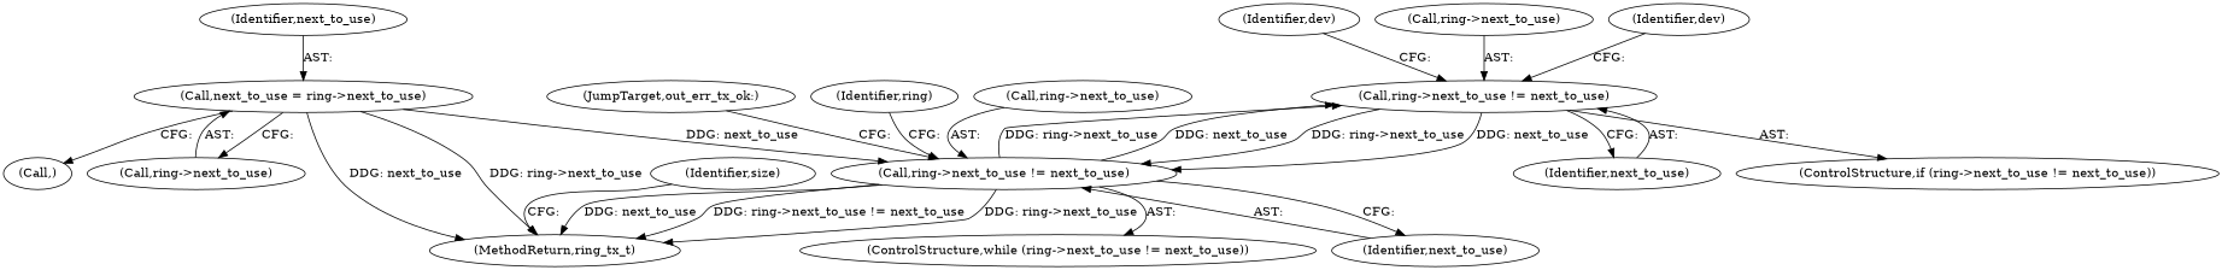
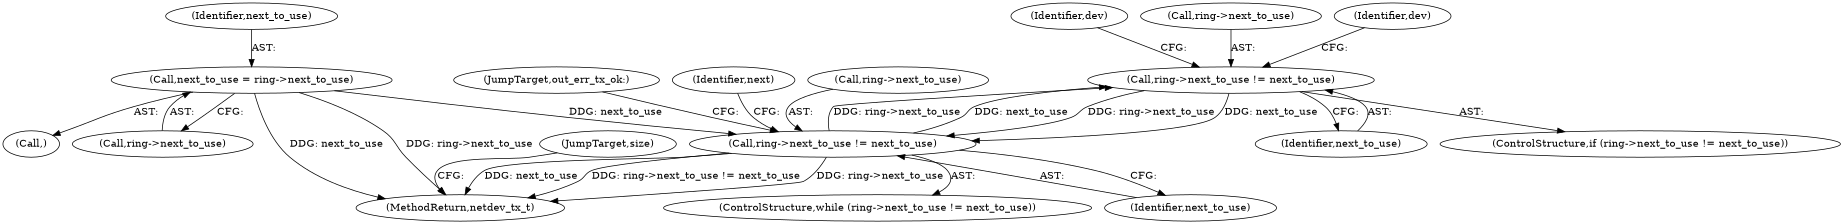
  digraph {
    n1 [label="(Call,ring->next_to_use != next_to_use)"]
    n2 [label="(Call,ring->next_to_use != next_to_use)"]
    n3 [label="(Identifier,next_to_use)"]
    n4 [label="(ControlStructure,if (ring->next_to_use != next_to_use))"]
    n5 [label="(ControlStructure,while (ring->next_to_use != next_to_use))"]
    n6 [label="(Identifier,next_to_use)"]
-   n7 [label="(MethodReturn,ring_tx_t)"]
+   n7 [label="(MethodReturn,netdev_tx_t)"]
    n8 [label="(Call,next_to_use = ring->next_to_use)"]
    n9 [label="(Call,ring->next_to_use)"]
    n10 [label="(Call,)"]
    n11 [label="(Identifier,dev)"]
-   n12 [label="(Identifier,size)"]
+   n12 [label="(JumpTarget,size)"]
    n13 [label="(JumpTarget,out_err_tx_ok:)"]
    n14 [label="(Identifier,next_to_use)"]
    n15 [label="(Identifier,dev)"]
-   n16 [label="(Identifier,ring)"]
+   n16 [label="(Identifier,next)"]
    n17 [label="(Call,ring->next_to_use)"]
    n18 [label="(Call,ring->next_to_use)"]
    n1 -> n2 [label="DDG: ring->next_to_use"]
    n1 -> n2 [label="DDG: next_to_use"]
    n1 -> n3 [label="CFG: "]
    n1 -> n4 [label="AST: "]
    n2 -> n1 [label="DDG: ring->next_to_use"]
    n2 -> n1 [label="DDG: next_to_use"]
    n2 -> n5 [label="AST: "]
    n2 -> n6 [label="CFG: "]
    n2 -> n7 [label="DDG: ring->next_to_use"]
    n2 -> n7 [label="DDG: next_to_use"]
    n2 -> n7 [label="DDG: ring->next_to_use != next_to_use"]
    n3 -> n1 [label="AST: "]
    n6 -> n2 [label="AST: "]
    n8 -> n2 [label="DDG: next_to_use"]
    n8 -> n7 [label="DDG: next_to_use"]
    n8 -> n7 [label="DDG: ring->next_to_use"]
    n8 -> n9 [label="CFG: "]
-   n8 -> n10 [label="CFG: "]
+   n8 -> n10 [label="AST: "]
    n9 -> n8 [label="AST: "]
    n11 -> n1 [label="CFG: "]
    n12 -> n7 [label="CFG: "]
    n13 -> n2 [label="CFG: "]
    n14 -> n8 [label="AST: "]
    n15 -> n1 [label="CFG: "]
    n16 -> n2 [label="CFG: "]
    n17 -> n1 [label="AST: "]
    n18 -> n2 [label="AST: "]
  }
